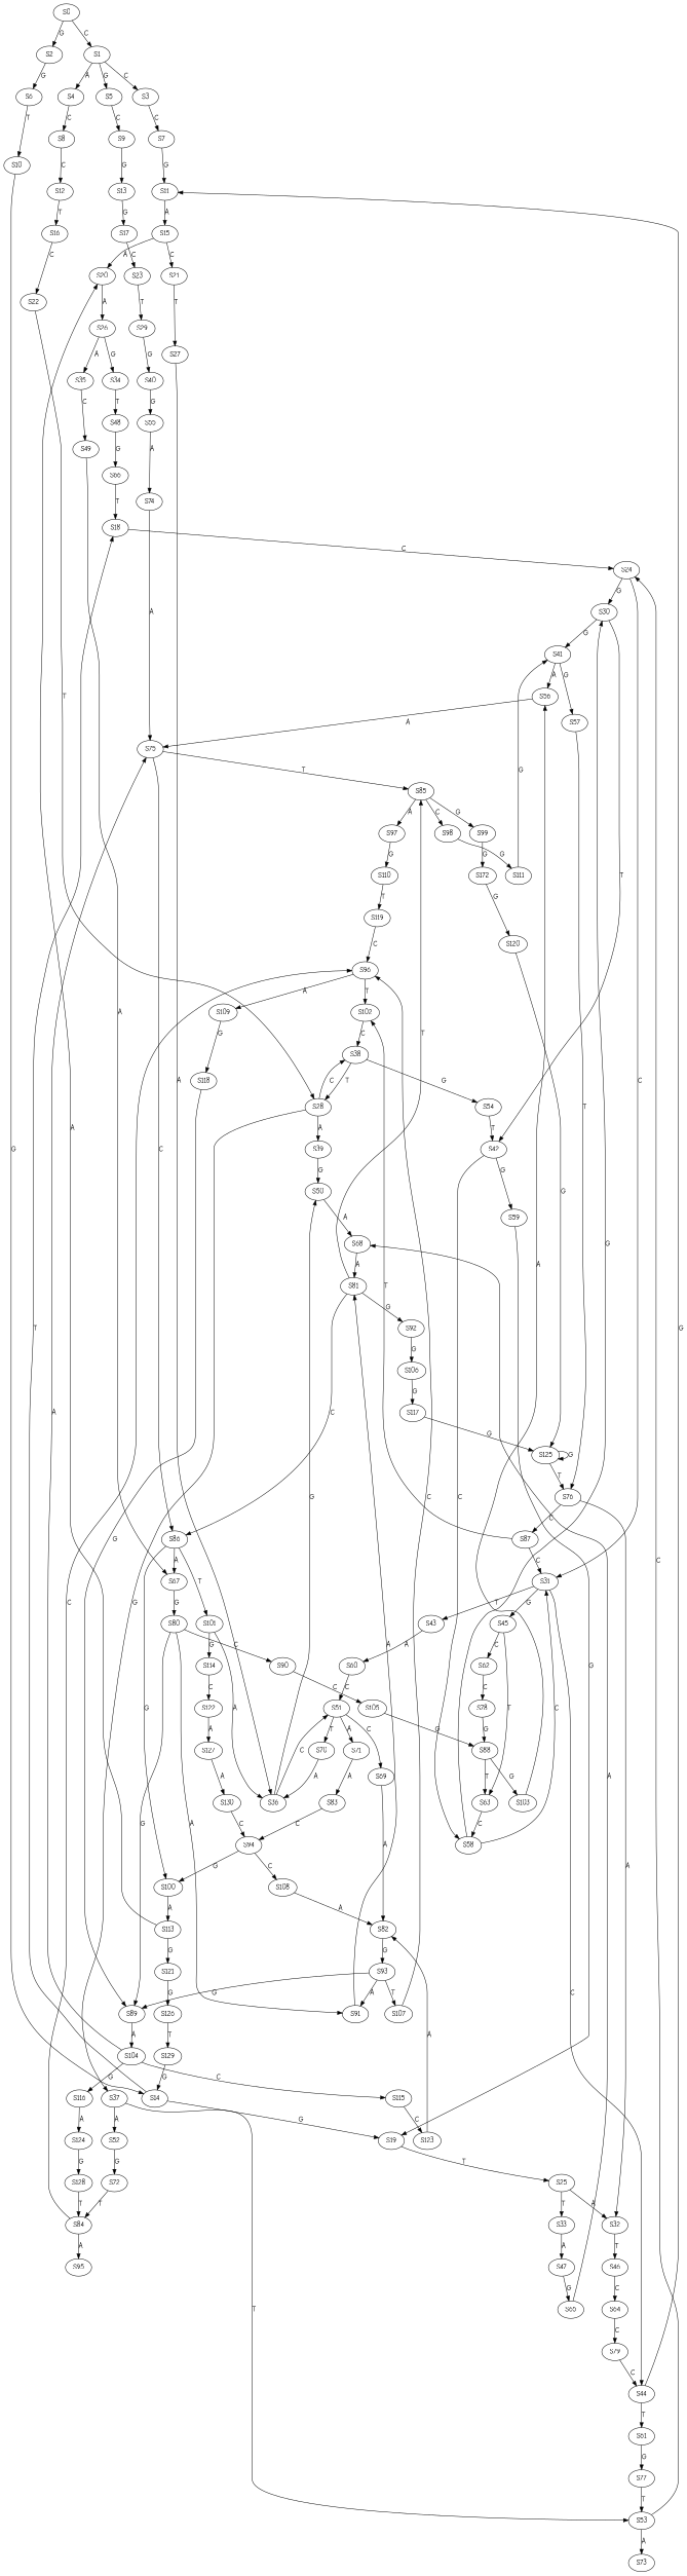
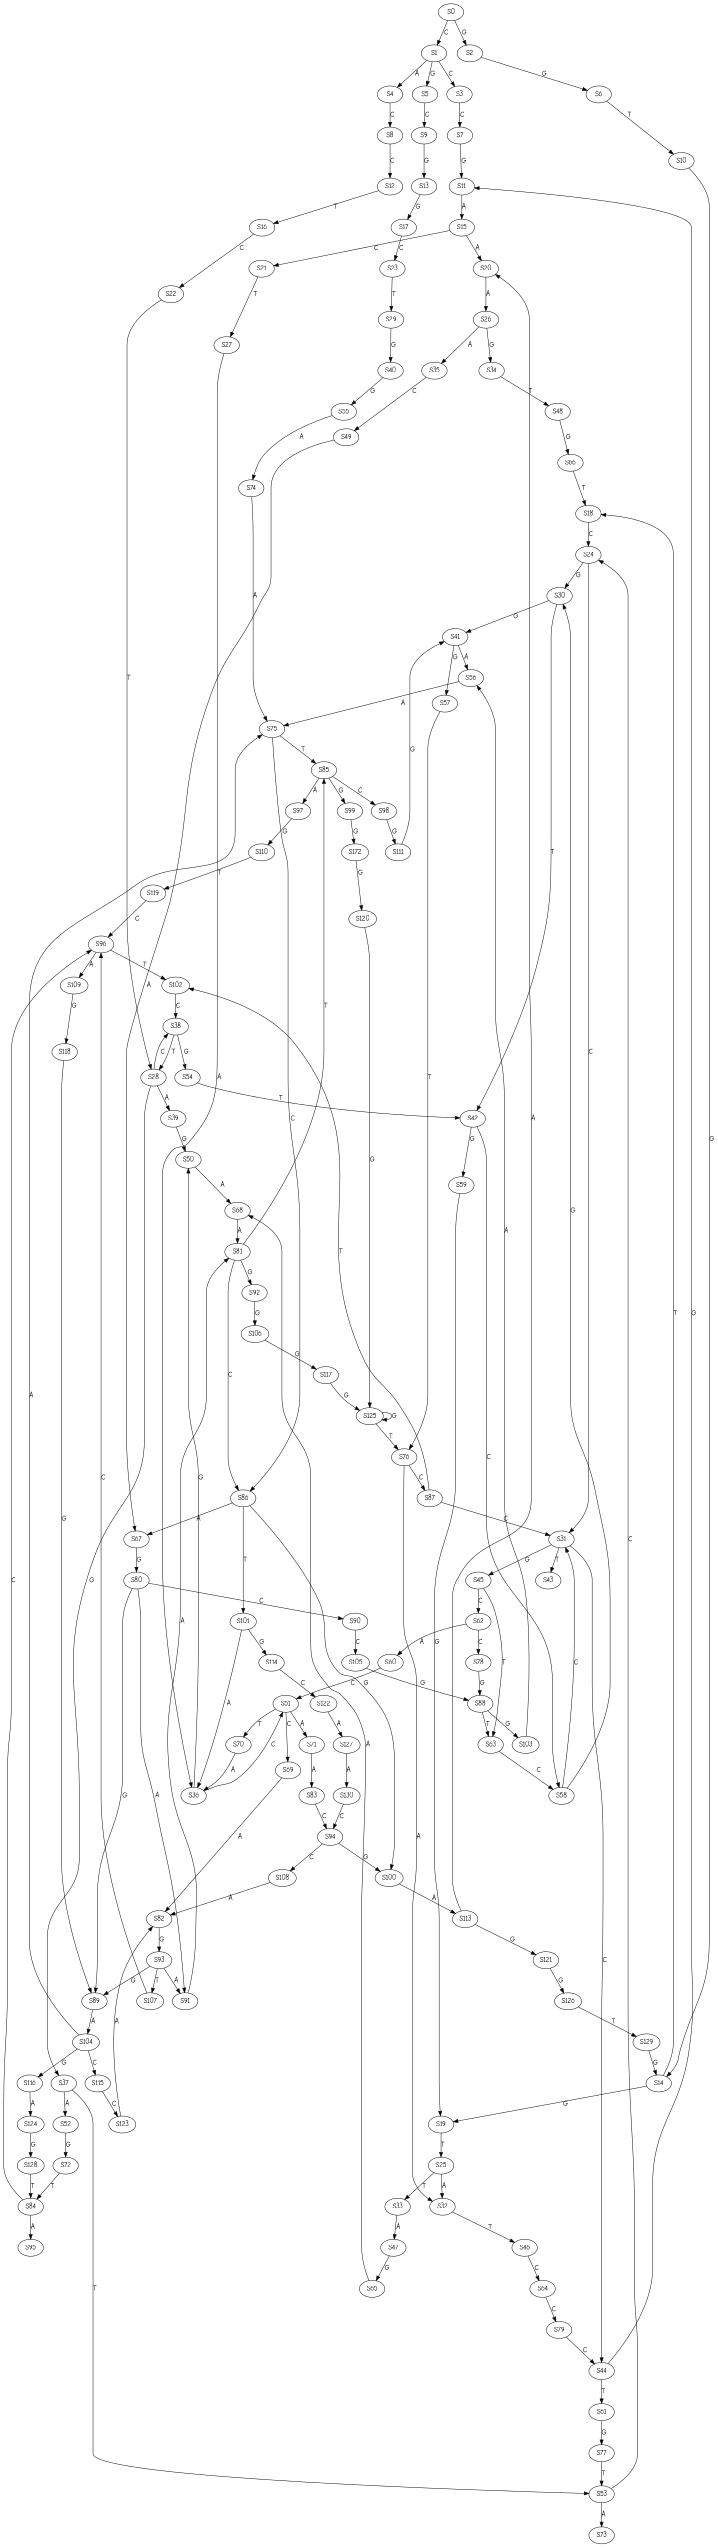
  strict digraph {
    fontname="Comic Neue"
    node [fontname="Comic Neue"]
    edge [fontname="Comic Neue"]
    S0
    S1
    S2
    S3
    S4
    S5
    S6
    S7
    S8
    S9
    S10
    S11
    S12
    S13
    S14
    S15
    S16
    S17
    S18
    S19
    S20
    S21
    S22
    S23
    S24
    S25
    S26
    S27
    S28
    S29
    S30
    S31
    S32
    S33
    S34
    S35
    S36
    S37
    S38
    S39
    S40
    S41
    S42
    S43
    S44
    S45
    S46
    S47
    S48
    S49
    S50
    S51
    S52
    S53
    S54
    S55
    S56
    S57
    S58
    S59
    S60
    S61
    S62
    S63
    S64
    S65
    S66
    S67
    S68
    S69
    S70
    S71
    S72
    S73
    S74
    S75
    S76
    S77
    S78
    S79
    S80
    S81
    S82
    S83
    S84
    S85
    S86
    S87
    S88
    S89
    S90
    S91
    S92
    S93
    S94
    S95
    S96
    S97
    S98
    S99
    S100
    S101
    S102
    S103
    S104
    S105
    S106
    S107
    S108
    S109
    S110
    S111
    n113 [label=S172]
    S113
    S114
    S115
    S116
    S117
    S118
    S119
    S120
    S121
    S122
    S123
    S124
    S125
    S126
    S127
    S128
    S129
    S130
    S0 -> S1 [label=C]
    S0 -> S2 [label=G]
    S1 -> S3 [label=C]
    S1 -> S4 [label=A]
    S1 -> S5 [label=G]
    S2 -> S6 [label=G]
    S3 -> S7 [label=C]
    S4 -> S8 [label=C]
    S5 -> S9 [label=C]
    S6 -> S10 [label=T]
    S7 -> S11 [label=G]
    S8 -> S12 [label=C]
    S9 -> S13 [label=G]
    S10 -> S14 [label=G]
    S11 -> S15 [label=A]
    S12 -> S16 [label=T]
    S13 -> S17 [label=G]
    S14 -> S18 [label=T]
    S14 -> S19 [label=G]
    S15 -> S20 [label=A]
    S15 -> S21 [label=C]
    S16 -> S22 [label=C]
    S17 -> S23 [label=C]
    S18 -> S24 [label=C]
    S19 -> S25 [label=T]
    S20 -> S26 [label=A]
    S21 -> S27 [label=T]
    S22 -> S28 [label=T]
    S23 -> S29 [label=T]
    S24 -> S30 [label=G]
    S24 -> S31 [label=C]
    S25 -> S32 [label=A]
    S25 -> S33 [label=T]
    S26 -> S34 [label=G]
    S26 -> S35 [label=A]
    S27 -> S36 [label=A]
    S28 -> S37 [label=G]
    S28 -> S38 [label=C]
    S28 -> S39 [label=A]
    S29 -> S40 [label=G]
    S30 -> S41 [label=G]
    S30 -> S42 [label=T]
    S31 -> S43 [label=T]
    S31 -> S44 [label=C]
    S31 -> S45 [label=G]
    S32 -> S46 [label=T]
    S33 -> S47 [label=A]
    S34 -> S48 [label=T]
    S35 -> S49 [label=C]
    S36 -> S50 [label=G]
    S36 -> S51 [label=C]
    S37 -> S52 [label=A]
    S37 -> S53 [label=T]
    S38 -> S28 [label=T]
    S38 -> S54 [label=G]
    S39 -> S50 [label=G]
    S40 -> S55 [label=G]
    S41 -> S56 [label=A]
    S41 -> S57 [label=G]
    S42 -> S58 [label=C]
    S42 -> S59 [label=G]
-   S43 -> S60 [label=A]
+   S62 -> S60 [label=A]
    S44 -> S11 [label=G]
    S44 -> S61 [label=T]
    S45 -> S62 [label=C]
    S45 -> S63 [label=T]
    S46 -> S64 [label=C]
    S47 -> S65 [label=G]
    S48 -> S66 [label=G]
    S49 -> S67 [label=A]
    S50 -> S68 [label=A]
    S51 -> S69 [label=C]
    S51 -> S70 [label=T]
    S51 -> S71 [label=A]
    S52 -> S72 [label=G]
    S53 -> S24 [label=C]
    S53 -> S73 [label=A]
    S54 -> S42 [label=T]
    S55 -> S74 [label=A]
    S56 -> S75 [label=A]
    S57 -> S76 [label=T]
    S58 -> S30 [label=G]
    S58 -> S31 [label=C]
    S59 -> S19 [label=G]
    S60 -> S51 [label=C]
    S61 -> S77 [label=G]
    S62 -> S78 [label=C]
    S63 -> S58 [label=C]
    S64 -> S79 [label=C]
    S65 -> S68 [label=A]
    S66 -> S18 [label=T]
    S67 -> S80 [label=G]
    S68 -> S81 [label=A]
    S69 -> S82 [label=A]
    S70 -> S36 [label=A]
    S71 -> S83 [label=A]
    S72 -> S84 [label=T]
    S74 -> S75 [label=A]
    S75 -> S85 [label=T]
    S75 -> S86 [label=C]
    S76 -> S32 [label=A]
    S76 -> S87 [label=C]
    S77 -> S53 [label=T]
    S78 -> S88 [label=G]
    S79 -> S44 [label=C]
    S80 -> S89 [label=G]
    S80 -> S90 [label=C]
    S80 -> S91 [label=A]
    S81 -> S85 [label=T]
    S81 -> S86 [label=C]
    S81 -> S92 [label=G]
    S82 -> S93 [label=G]
    S83 -> S94 [label=C]
    S84 -> S95 [label=A]
    S84 -> S96 [label=C]
    S85 -> S97 [label=A]
    S85 -> S98 [label=C]
    S85 -> S99 [label=G]
    S86 -> S67 [label=A]
    S86 -> S100 [label=G]
    S86 -> S101 [label=T]
    S87 -> S31 [label=C]
    S87 -> S102 [label=T]
    S88 -> S63 [label=T]
    S88 -> S103 [label=G]
    S89 -> S104 [label=A]
    S90 -> S105 [label=C]
    S91 -> S81 [label=A]
    S92 -> S106 [label=G]
    S93 -> S89 [label=G]
    S93 -> S91 [label=A]
    S93 -> S107 [label=T]
    S94 -> S100 [label=G]
    S94 -> S108 [label=C]
    S96 -> S102 [label=T]
    S96 -> S109 [label=A]
    S97 -> S110 [label=G]
    S98 -> S111 [label=G]
    S99 -> n113 [label=G]
    S100 -> S113 [label=A]
    S101 -> S36 [label=A]
    S101 -> S114 [label=G]
    S102 -> S38 [label=C]
    S103 -> S56 [label=A]
    S104 -> S75 [label=A]
    S104 -> S115 [label=C]
    S104 -> S116 [label=G]
    S105 -> S88 [label=G]
    S106 -> S117 [label=G]
    S107 -> S96 [label=C]
    S108 -> S82 [label=A]
    S109 -> S118 [label=G]
    S110 -> S119 [label=T]
    S111 -> S41 [label=G]
    n113 -> S120 [label=G]
    S113 -> S20 [label=A]
    S113 -> S121 [label=G]
    S114 -> S122 [label=C]
    S115 -> S123 [label=C]
    S116 -> S124 [label=A]
    S117 -> S125 [label=G]
    S118 -> S89 [label=G]
    S119 -> S96 [label=C]
    S120 -> S125 [label=G]
    S121 -> S126 [label=G]
    S122 -> S127 [label=A]
    S123 -> S82 [label=A]
    S124 -> S128 [label=G]
    S125 -> S76 [label=T]
    S125 -> S125 [label=G]
    S126 -> S129 [label=T]
    S127 -> S130 [label=A]
    S128 -> S84 [label=T]
    S129 -> S14 [label=G]
    S130 -> S94 [label=C]
  }
